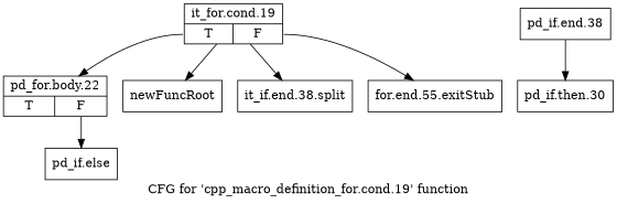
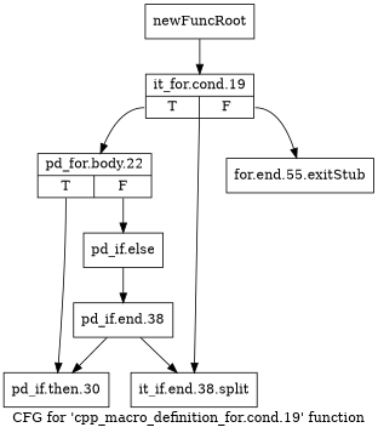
  digraph {
    label="CFG for 'cpp_macro_definition_for.cond.19' function"
    node [shape=record]
    n1 [label="{newFuncRoot}"]
    n2 [label="{it_for.cond.19|{<s0>T|<s1>F}}"]
    n3 [label="{for.end.55.exitStub}"]
    n4 [label="{pd_for.body.22|{<s0>T|<s1>F}}"]
    n5 [label="{it_if.end.38.split}"]
    n6 [label="{pd_if.then.30}"]
    n7 [label="{pd_if.else}"]
    n8 [label="{pd_if.end.38}"]
-   n2 -> n1
+   n1 -> n2
    n2 -> n3 [tailport=s1]
    n2 -> n4 [tailport=s0]
    n2 -> n5
+   n4 -> n6 [tailport=s0]
    n4 -> n7 [tailport=s1]
+   n7 -> n8
+   n8 -> n5
    n8 -> n6
  }
